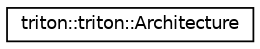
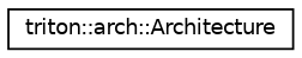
  digraph {
    rankdir=LR
-   n1 [color=black fillcolor=white fontname=Helvetica fontsize=10 height=0.2 label="triton::triton::Architecture" shape=record style=filled width=0.4]
+   n1 [color=black fillcolor=white fontname=Helvetica fontsize=10 height=0.2 label="triton::arch::Architecture" shape=record style=filled width=0.4]
  }
